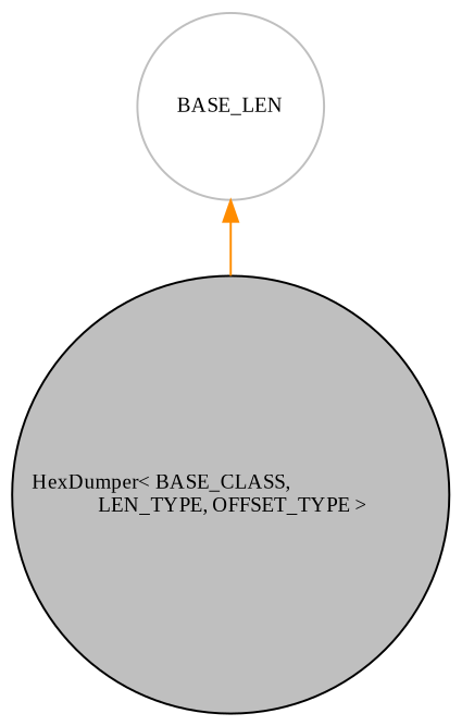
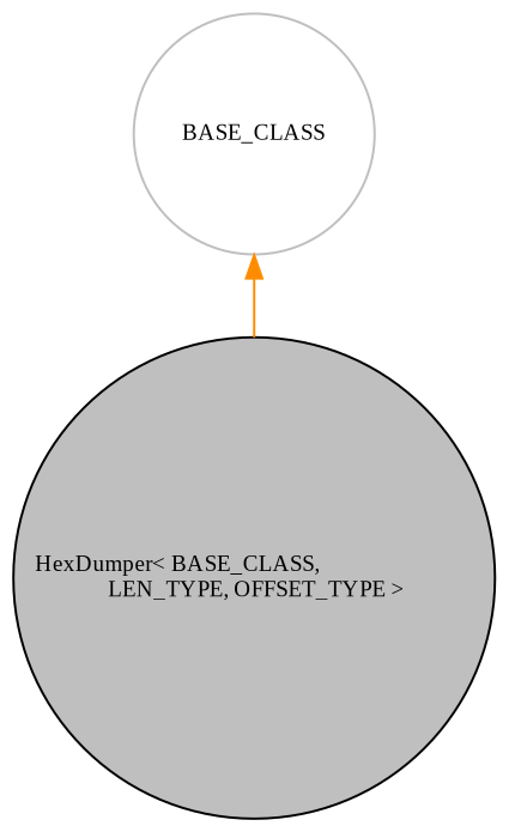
  digraph {
    fontname="Liberation Serif"
    node [fontname="Liberation Serif" fontsize=10 shape=circle style=filled]
    n1 [color=black fillcolor=grey75 fontcolor=black height=0.2 label="HexDumper\< BASE_CLASS,\l LEN_TYPE, OFFSET_TYPE \>" width=0.4]
-   n2 [color=grey75 fillcolor=white height=0.2 label=BASE_LEN width=0.4]
+   n2 [color=grey75 fillcolor=white height=0.2 label=BASE_CLASS width=0.4]
    n2 -> n1 [color=darkorange dir=back fontname="Liberation Serif" fontsize=10 labelfontname=Helvetica labelfontsize=10 style=solid]
  }
